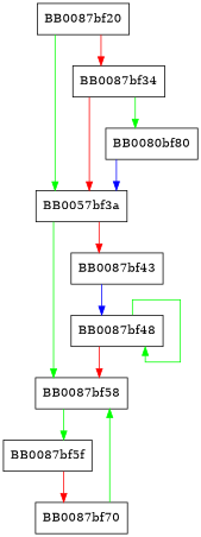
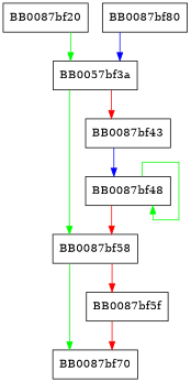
  digraph {
    splines=ortho
    node [shape=box]
    edge [color=red]
    n1 [label=BB0057bf3a]
    BB0087bf20
-   BB0087bf34
    BB0087bf58
    BB0087bf43
-   BB0087bf80 [label=BB0080bf80]
+   BB0087bf80
    BB0087bf70
    BB0087bf5f
    BB0087bf48
    n1 -> BB0087bf58 [color=green]
    n1 -> BB0087bf43
    BB0087bf20 -> n1 [color=green]
-   BB0087bf20 -> BB0087bf34
-   BB0087bf34 -> n1
-   BB0087bf34 -> BB0087bf80 [color=green]
-   BB0087bf70 -> BB0087bf58 [color=green]
-   BB0087bf58 -> BB0087bf5f [color=green]
+   BB0087bf58 -> BB0087bf70 [color=green]
+   BB0087bf58 -> BB0087bf5f
    BB0087bf43 -> BB0087bf48 [color=blue]
    BB0087bf80 -> n1 [color=blue]
    BB0087bf5f -> BB0087bf70
    BB0087bf48 -> BB0087bf58
    BB0087bf48 -> BB0087bf48 [color=green]
  }
